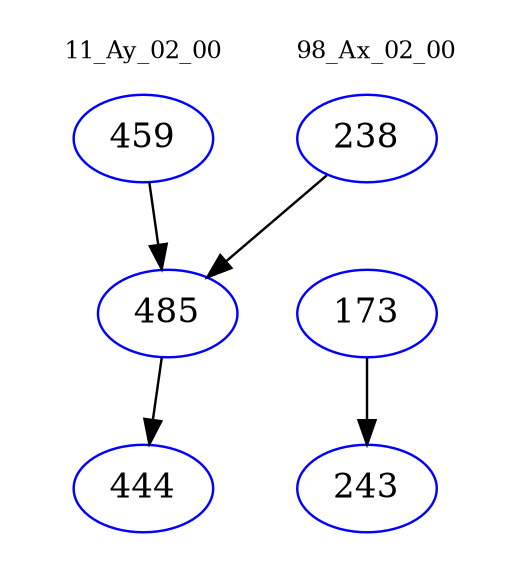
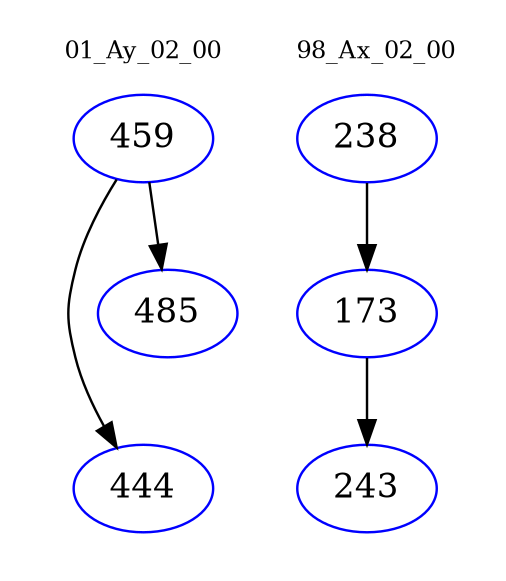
  digraph {
    node [color=blue]
    edge [color=black]
    n1 [label=459]
    n2 [label=444]
    n3 [label=485]
    n4 [label=238]
    n5 [label=173]
    n6 [label=243]
    subgraph cluster_1 {
      color=white
      fontsize=10
-     label="11_Ay_02_00"
+     label="01_Ay_02_00"
      n1
      n2
      n3
    }
    subgraph cluster_2 {
      color=white
      fontsize=10
      label="98_Ax_02_00"
      n4
      n5
      n6
    }
-   n3 -> n2
+   n1 -> n2
    n1 -> n3
-   n4 -> n3
+   n4 -> n5
    n5 -> n6
  }
